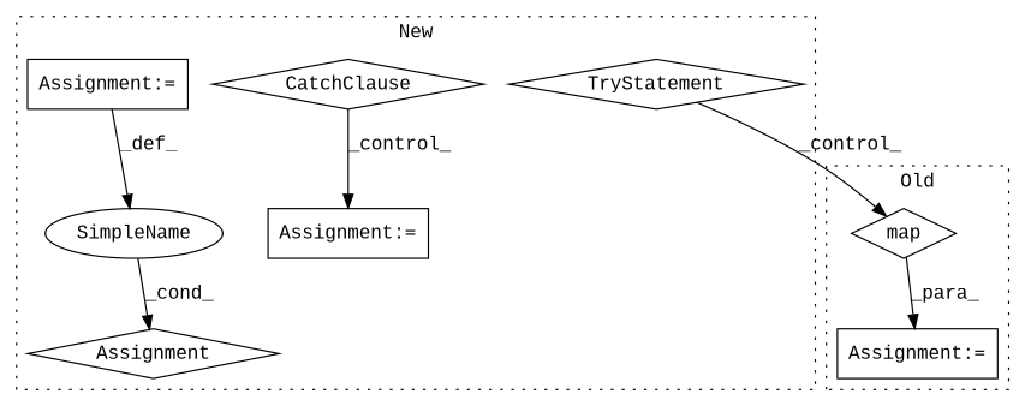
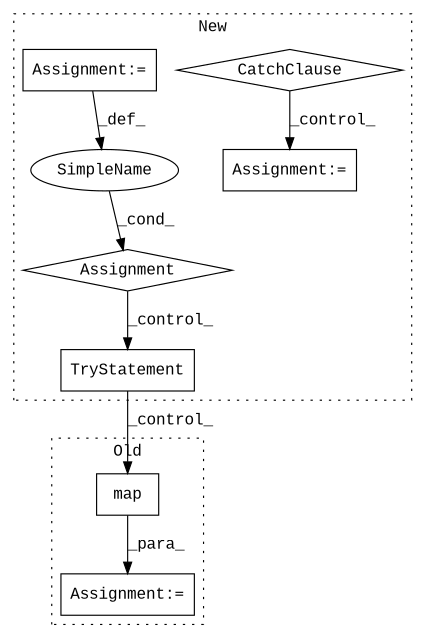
  digraph {
    fontname="Liberation Mono"
    node [a=7 fontname="Liberation Mono" l=1 s="8653,8744" shape=box]
    edge [fontname="Liberation Mono"]
-   n1 [a=32 l="4,1" label=map s="8142,8208" shape=diamond]
+   n1 [a=32 l="4,1" label=map s="8142,8208"]
    n2 [label="Assignment:=" s=8141]
    n3 [a=12 l="13,2" label=CatchClause s="8883,8916" shape=diamond]
-   n4 [a=54 l=4 label=TryStatement s=8754 shape=diamond]
+   n4 [a=54 l=4 label=TryStatement s=8754]
    n5 [a=42 label=SimpleName s=8710 shape=ellipse]
    n6 [a=70 l="53,2" label=Assignment shape=diamond]
    n7 [l=11 label="Assignment:=" s=8938]
    n8 [l="53,2" label="Assignment:="]
    subgraph cluster_1 {
      label=Old
      style=dotted
      n1
      n2
    }
    subgraph cluster_2 {
      label=New
      style=dotted
      n3
      n4
      n5
      n6
      n7
      n8
    }
    n1 -> n2 [label=_para_]
    n3 -> n7 [label=_control_]
    n4 -> n1 [label=_control_]
    n5 -> n6 [label=_cond_]
+   n6 -> n4 [label=_control_]
    n8 -> n5 [label=_def_]
  }
